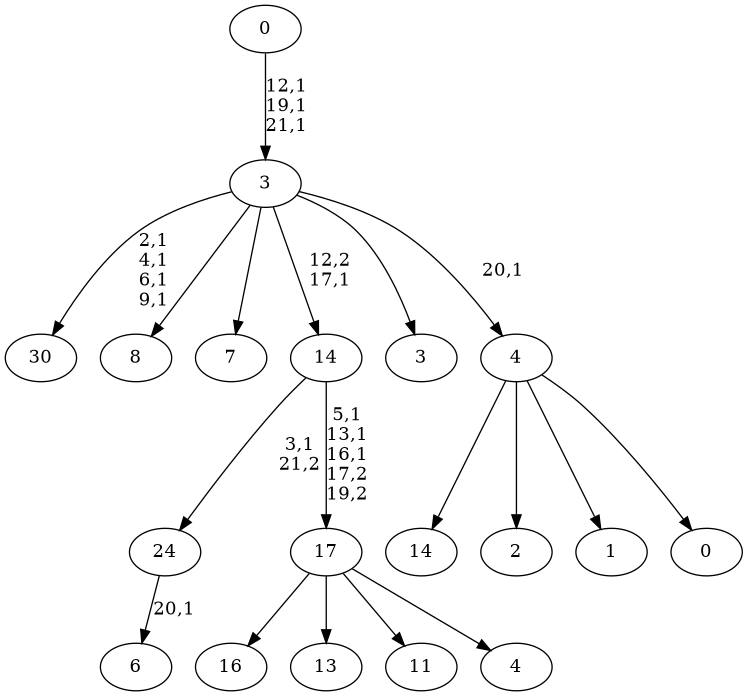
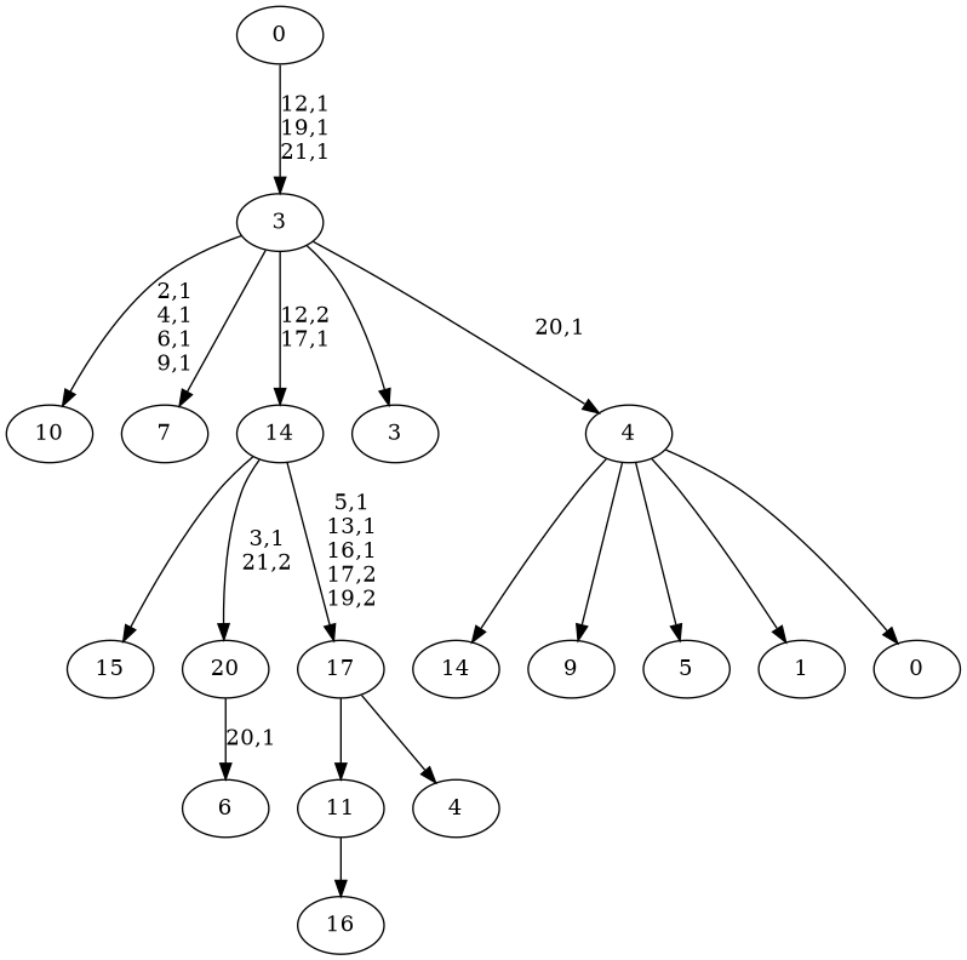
  digraph {
    n1 [label=16]
+   n2 [label=15]
    n3 [label=14]
-   n4 [label=13]
    n5 [label=11]
-   n6 [label=30]
-   n7 [label=2]
-   n8 [label=8]
+   n6 [label=10]
+   n7 [label=9]
    n9 [label=7]
    n10 [label=6]
-   20 [label=24]
+   20
+   n12 [label=5]
    n13 [label=4]
    17
    14
    n16 [label=3]
    n17 [label=1]
    n18 [label=0]
    4
    3
    0
    20 -> n10 [label="20,1"]
-   17 -> n1
-   17 -> n4
+   n5 -> n1
    17 -> n5
    17 -> n13
+   14 -> n2
    14 -> 20 [label="3,1\n21,2"]
    14 -> 17 [label="5,1\n13,1\n16,1\n17,2\n19,2"]
    4 -> n3
    4 -> n7
+   4 -> n12
    4 -> n17
    4 -> n18
    3 -> n6 [label="2,1\n4,1\n6,1\n9,1"]
-   3 -> n8
    3 -> n9
    3 -> 14 [label="12,2\n17,1"]
    3 -> n16
    3 -> 4 [label="20,1"]
    0 -> 3 [label="12,1\n19,1\n21,1"]
  }
